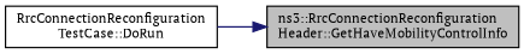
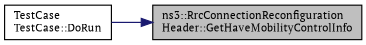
  digraph {
    rankdir=RL
    fontname="PT Serif"
    node [color=black fontname="PT Serif" fontsize=10 shape=record style=filled]
    n1 [fillcolor=grey75 fontcolor=black height=0.2 label="ns3::RrcConnectionReconfiguration\lHeader::GetHaveMobilityControlInfo" width=0.4]
-   n2 [fillcolor=white height=0.2 label="RrcConnectionReconfiguration\lTestCase::DoRun" width=0.4]
+   n2 [fillcolor=white height=0.2 label="TestCase\lTestCase::DoRun" width=0.4]
    n1 -> n2 [color=midnightblue dir=back fontname="PT Serif" fontsize=10 labelfontname=Helvetica labelfontsize=10 style=solid]
  }
